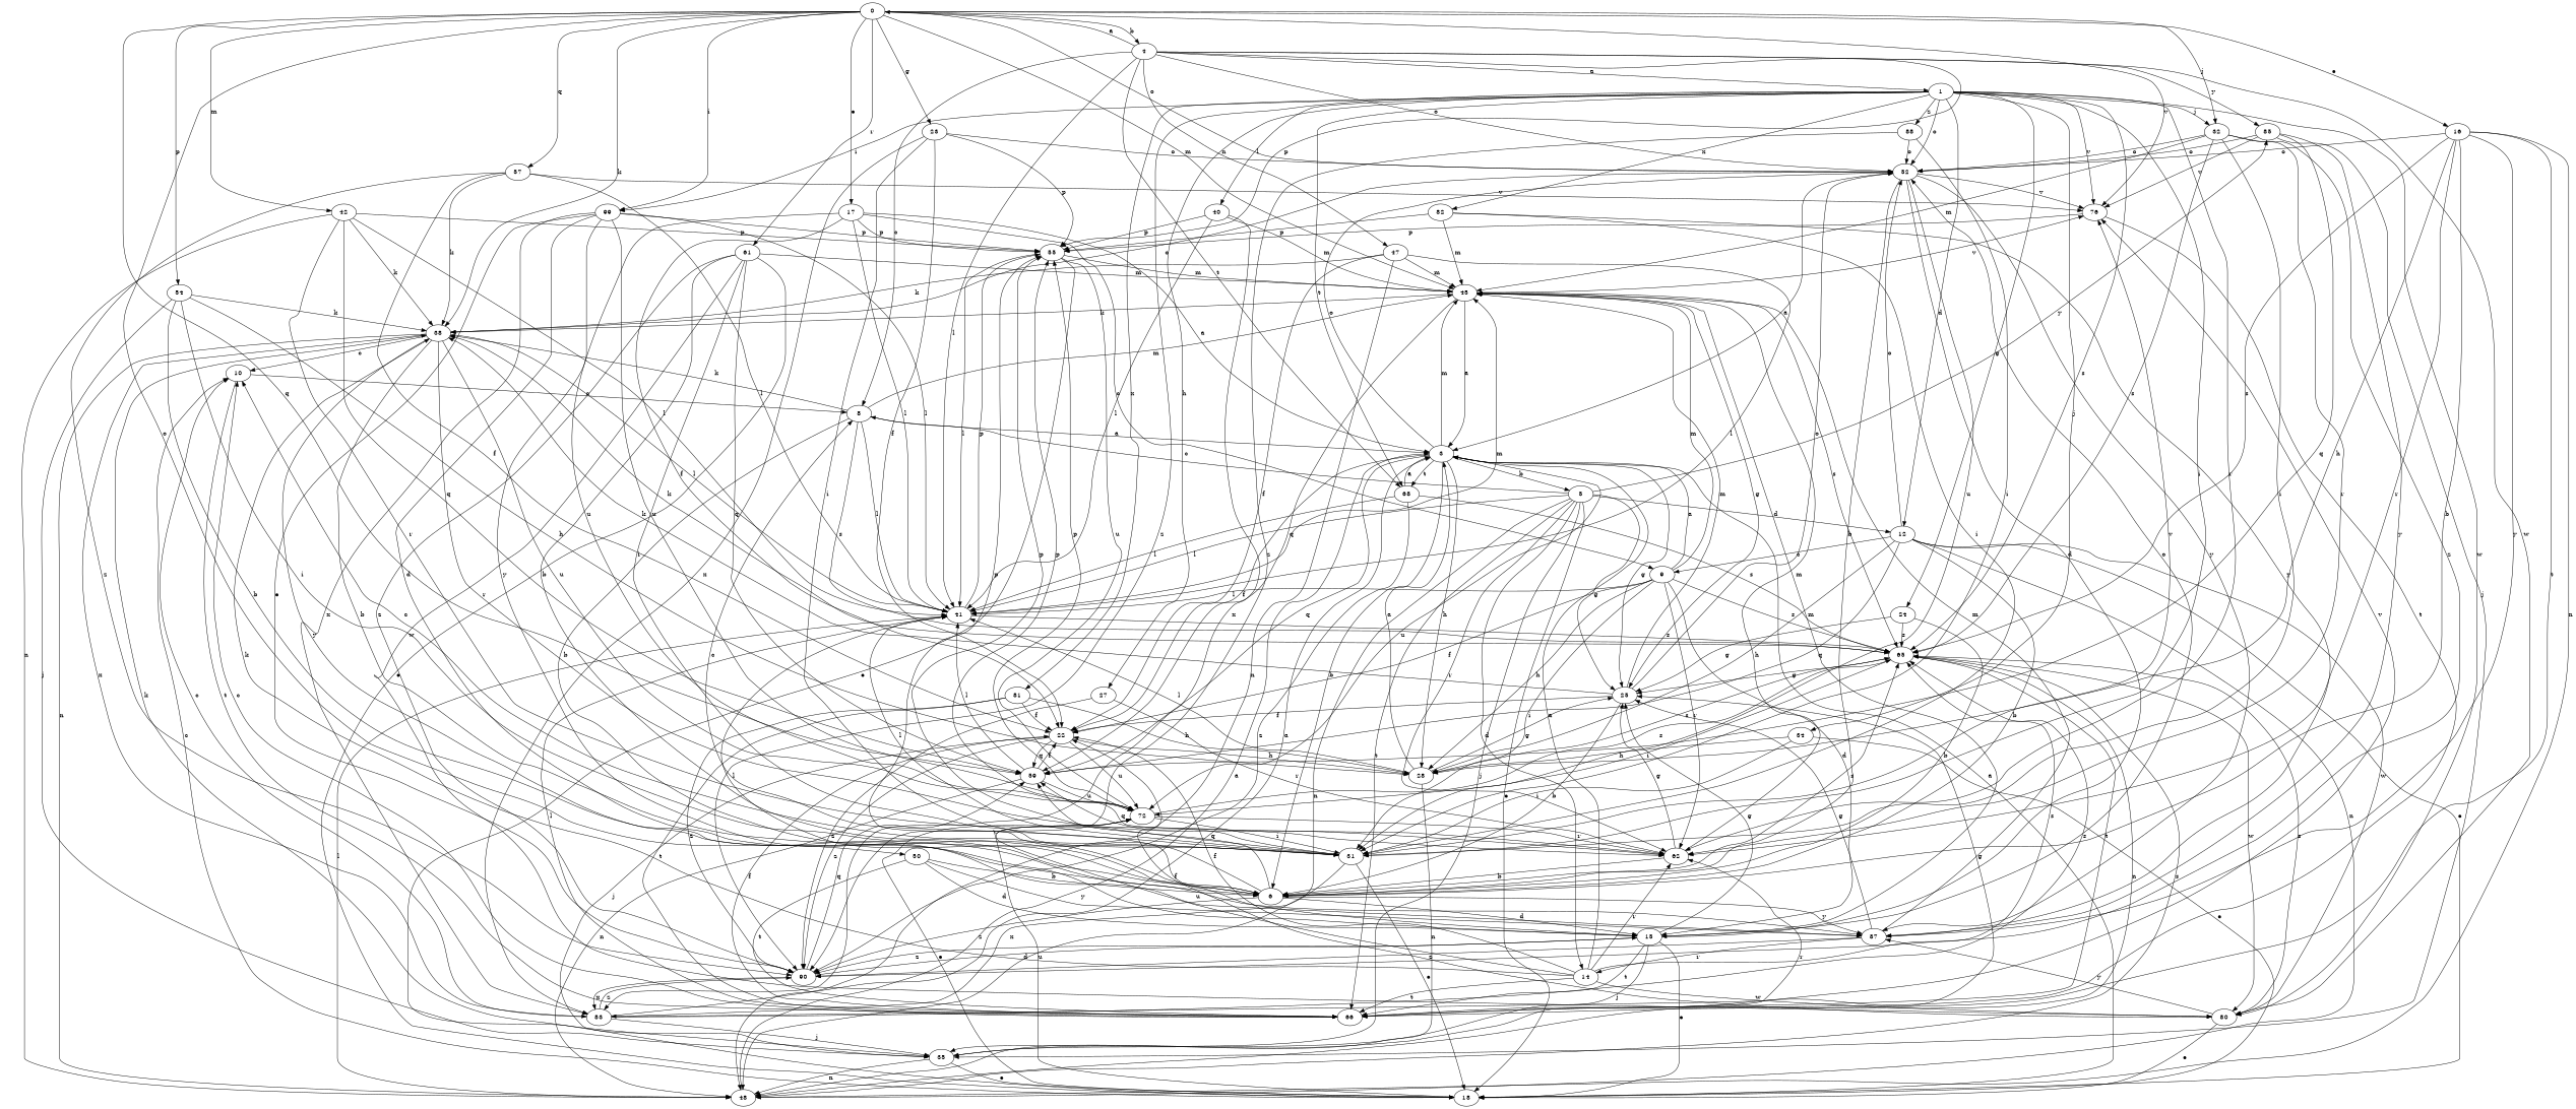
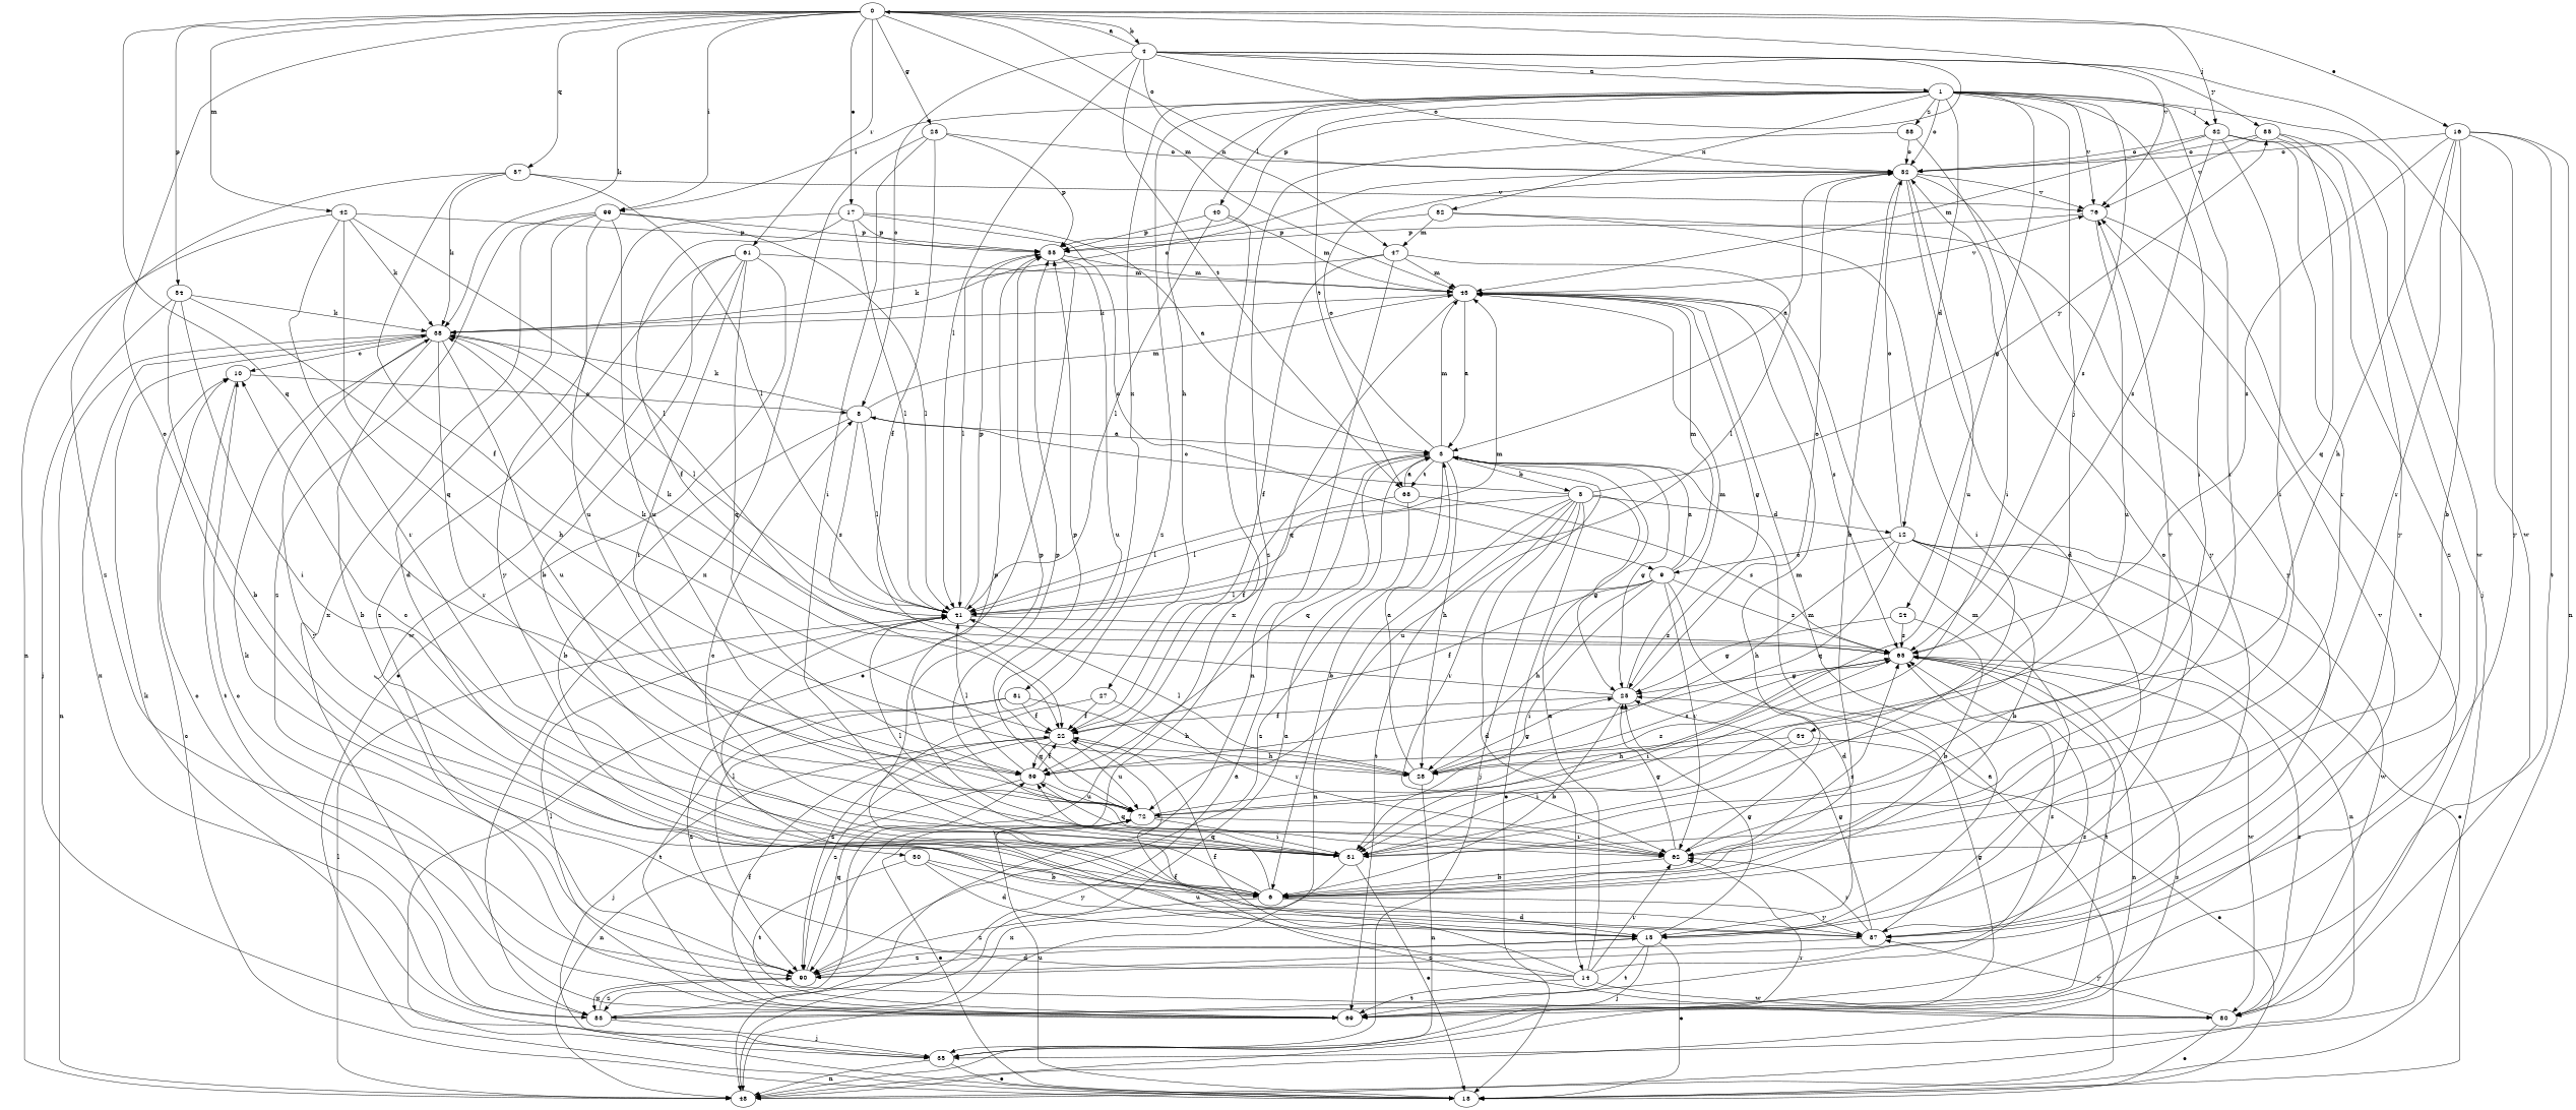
  strict digraph {
    0
    4
    16
    17
    23
    n6 [label=99]
    32
    38
    42
    45
    50
    52
    54
    57
    59
    61
    76
    1
    41
    68
    80
    8
    47
    55
    85
    62
    65
    6
    28
    48
-   69 [label=66]
+   69
    87
    3
    22
    72
    9
    31
    83
    90
    15
    10
    25
    35
    18
    12
    24
    27
    34
    40
    81
    82
    88
    5
    14
    0 -> 4 [label=b]
    0 -> 16 [label=e]
    0 -> 17 [label=e]
    0 -> 23 [label=g]
    0 -> n6 [label=i]
    0 -> 32 [label=j]
    0 -> 38 [label=k]
    0 -> 42 [label=m]
    0 -> 45 [label=m]
    0 -> 50 [label=o]
    0 -> 52 [label=o]
    0 -> 54 [label=p]
    0 -> 57 [label=q]
    0 -> 59 [label=q]
    0 -> 61 [label=r]
    0 -> 76 [label=v]
    4 -> 0 [label=a]
    4 -> 52 [label=o]
    4 -> 1 [label=a]
    4 -> 41 [label=l]
    4 -> 68 [label=t]
    4 -> 80 [label=w]
    4 -> 8 [label=c]
    4 -> 47 [label=n]
    4 -> 55 [label=p]
    4 -> 85 [label=y]
    16 -> 52 [label=o]
    16 -> 62 [label=r]
    16 -> 65 [label=s]
    16 -> 6 [label=b]
    16 -> 28 [label=h]
    16 -> 48 [label=n]
    16 -> 69 [label=t]
    16 -> 87 [label=y]
    17 -> 41 [label=l]
    17 -> 55 [label=p]
    17 -> 3 [label=a]
    17 -> 22 [label=f]
    17 -> 72 [label=u]
    17 -> 9 [label=c]
    23 -> 52 [label=o]
    23 -> 55 [label=p]
    23 -> 22 [label=f]
    23 -> 31 [label=i]
    23 -> 83 [label=x]
    n6 -> 41 [label=l]
    n6 -> 55 [label=p]
    n6 -> 87 [label=y]
    n6 -> 72 [label=u]
    n6 -> 83 [label=x]
-   n6 -> 90 [label=e]
+   n6 -> 90 [label=z]
    n6 -> 15 [label=d]
    32 -> 45 [label=m]
    32 -> 52 [label=o]
    32 -> 62 [label=r]
    32 -> 65 [label=s]
    32 -> 31 [label=i]
    32 -> 90 [label=z]
    38 -> 52 [label=o]
    38 -> 41 [label=l]
    38 -> 62 [label=r]
    38 -> 6 [label=b]
    38 -> 48 [label=n]
    38 -> 87 [label=y]
    38 -> 72 [label=u]
    38 -> 83 [label=x]
    38 -> 10 [label=c]
    42 -> 38 [label=k]
    42 -> 59 [label=q]
    42 -> 41 [label=l]
    42 -> 55 [label=p]
    42 -> 62 [label=r]
    42 -> 48 [label=n]
    45 -> 38 [label=k]
    45 -> 59 [label=q]
    45 -> 76 [label=v]
    45 -> 65 [label=s]
    45 -> 3 [label=a]
    45 -> 25 [label=g]
    50 -> 6 [label=b]
    50 -> 69 [label=t]
    50 -> 87 [label=y]
    50 -> 15 [label=d]
    52 -> 76 [label=v]
    52 -> 6 [label=b]
    52 -> 87 [label=y]
    52 -> 3 [label=a]
    52 -> 72 [label=u]
    52 -> 15 [label=d]
    54 -> 38 [label=k]
    54 -> 6 [label=b]
    54 -> 28 [label=h]
    54 -> 31 [label=i]
    54 -> 35 [label=j]
    57 -> 38 [label=k]
    57 -> 76 [label=v]
    57 -> 41 [label=l]
    57 -> 22 [label=f]
    57 -> 90 [label=z]
    59 -> 41 [label=l]
    59 -> 48 [label=n]
    59 -> 22 [label=f]
    59 -> 72 [label=u]
    61 -> 45 [label=m]
    61 -> 59 [label=q]
    61 -> 80 [label=w]
    61 -> 6 [label=b]
    61 -> 31 [label=i]
    61 -> 90 [label=z]
    61 -> 18 [label=e]
    76 -> 55 [label=p]
    76 -> 69 [label=t]
+   76 -> 72 [label=u]
    1 -> n6 [label=i]
    1 -> 32 [label=j]
    1 -> 52 [label=o]
    1 -> 76 [label=v]
    1 -> 68 [label=t]
    1 -> 80 [label=w]
    1 -> 62 [label=r]
    1 -> 65 [label=s]
    1 -> 31 [label=i]
    1 -> 90 [label=z]
    1 -> 12 [label=d]
    1 -> 24 [label=g]
    1 -> 27 [label=h]
    1 -> 34 [label=j]
    1 -> 40 [label=l]
    1 -> 81 [label=x]
    1 -> 82 [label=x]
    1 -> 88 [label=z]
    41 -> 45 [label=m]
    41 -> 55 [label=p]
    41 -> 65 [label=s]
    68 -> 41 [label=l]
    68 -> 65 [label=s]
    68 -> 3 [label=a]
    68 -> 90 [label=z]
    80 -> 65 [label=s]
    80 -> 87 [label=y]
    80 -> 22 [label=f]
    80 -> 18 [label=e]
    8 -> 38 [label=k]
    8 -> 45 [label=m]
    8 -> 41 [label=l]
    8 -> 65 [label=s]
    8 -> 6 [label=b]
    8 -> 3 [label=a]
    47 -> 38 [label=k]
    47 -> 45 [label=m]
    47 -> 41 [label=l]
    47 -> 48 [label=n]
    47 -> 22 [label=f]
    55 -> 45 [label=m]
    55 -> 41 [label=l]
    55 -> 72 [label=u]
    55 -> 18 [label=e]
    85 -> 52 [label=o]
    85 -> 59 [label=q]
    85 -> 76 [label=v]
    85 -> 87 [label=y]
    85 -> 35 [label=j]
    62 -> 45 [label=m]
    62 -> 55 [label=p]
    62 -> 6 [label=b]
    62 -> 25 [label=g]
    65 -> 38 [label=k]
    65 -> 80 [label=w]
    65 -> 48 [label=n]
    65 -> 69 [label=t]
    65 -> 31 [label=i]
    65 -> 25 [label=g]
    6 -> 59 [label=q]
    6 -> 8 [label=c]
    6 -> 55 [label=p]
    6 -> 65 [label=s]
    6 -> 87 [label=y]
    6 -> 90 [label=z]
    6 -> 15 [label=d]
    28 -> 41 [label=l]
    28 -> 65 [label=s]
    28 -> 48 [label=n]
    28 -> 3 [label=a]
    28 -> 25 [label=g]
    48 -> 41 [label=l]
    48 -> 65 [label=s]
    48 -> 3 [label=a]
    69 -> 41 [label=l]
    69 -> 22 [label=f]
    69 -> 10 [label=c]
    69 -> 25 [label=g]
    87 -> 45 [label=m]
-   87 -> 14 [label=r]
+   87 -> 62 [label=r]
    87 -> 90 [label=z]
    87 -> 25 [label=g]
    3 -> 45 [label=m]
    3 -> 52 [label=o]
    3 -> 59 [label=q]
    3 -> 68 [label=t]
    3 -> 6 [label=b]
    3 -> 28 [label=h]
    3 -> 22 [label=f]
    3 -> 72 [label=u]
    3 -> 25 [label=g]
    3 -> 5 [label=b]
    22 -> 59 [label=q]
    22 -> 28 [label=h]
    22 -> 72 [label=u]
    22 -> 90 [label=z]
    22 -> 35 [label=j]
    72 -> 55 [label=p]
    72 -> 62 [label=r]
    72 -> 65 [label=s]
    72 -> 31 [label=i]
    72 -> 18 [label=e]
    9 -> 45 [label=m]
    9 -> 41 [label=l]
    9 -> 62 [label=r]
    9 -> 65 [label=s]
    9 -> 28 [label=h]
    9 -> 3 [label=a]
    9 -> 22 [label=f]
    9 -> 31 [label=i]
    9 -> 15 [label=d]
    31 -> 59 [label=q]
    31 -> 76 [label=v]
    31 -> 41 [label=l]
    31 -> 55 [label=p]
    31 -> 83 [label=x]
    31 -> 10 [label=c]
    31 -> 18 [label=e]
    83 -> 76 [label=v]
    83 -> 65 [label=s]
    83 -> 3 [label=a]
    83 -> 90 [label=z]
    83 -> 10 [label=c]
    83 -> 35 [label=j]
    90 -> 59 [label=q]
    90 -> 83 [label=x]
    90 -> 15 [label=d]
    15 -> 45 [label=m]
    15 -> 52 [label=o]
    15 -> 41 [label=l]
    15 -> 69 [label=t]
    15 -> 90 [label=z]
    15 -> 25 [label=g]
    15 -> 35 [label=j]
    15 -> 18 [label=e]
    10 -> 8 [label=c]
    10 -> 69 [label=t]
    25 -> 38 [label=k]
    25 -> 45 [label=m]
    25 -> 52 [label=o]
    25 -> 6 [label=b]
    25 -> 22 [label=f]
    35 -> 38 [label=k]
    35 -> 62 [label=r]
    35 -> 48 [label=n]
    35 -> 18 [label=e]
    18 -> 3 [label=a]
    18 -> 72 [label=u]
    18 -> 10 [label=c]
    12 -> 52 [label=o]
    12 -> 59 [label=q]
    12 -> 80 [label=w]
    12 -> 6 [label=b]
    12 -> 28 [label=h]
    12 -> 48 [label=n]
    12 -> 9 [label=c]
    12 -> 18 [label=e]
    24 -> 65 [label=s]
    24 -> 6 [label=b]
    24 -> 25 [label=g]
    27 -> 62 [label=r]
+   27 -> 22 [label=f]
    27 -> 90 [label=z]
    34 -> 28 [label=h]
    34 -> 31 [label=i]
    34 -> 18 [label=e]
    40 -> 45 [label=m]
    40 -> 41 [label=l]
    40 -> 55 [label=p]
    40 -> 83 [label=x]
    81 -> 28 [label=h]
    81 -> 69 [label=t]
    81 -> 22 [label=f]
    81 -> 90 [label=z]
-   82 -> 45 [label=m]
+   82 -> 47 [label=m]
    82 -> 55 [label=p]
    82 -> 87 [label=y]
    82 -> 31 [label=i]
    88 -> 52 [label=o]
    88 -> 31 [label=i]
    88 -> 90 [label=z]
    5 -> 41 [label=l]
    5 -> 8 [label=c]
    5 -> 85 [label=y]
    5 -> 62 [label=r]
    5 -> 48 [label=n]
    5 -> 69 [label=t]
    5 -> 25 [label=g]
    5 -> 35 [label=j]
    5 -> 18 [label=e]
    5 -> 12 [label=d]
    5 -> 14 [label=d]
    14 -> 38 [label=k]
    14 -> 80 [label=w]
    14 -> 62 [label=r]
    14 -> 65 [label=s]
    14 -> 69 [label=t]
    14 -> 3 [label=a]
    14 -> 22 [label=f]
    14 -> 72 [label=u]
  }
